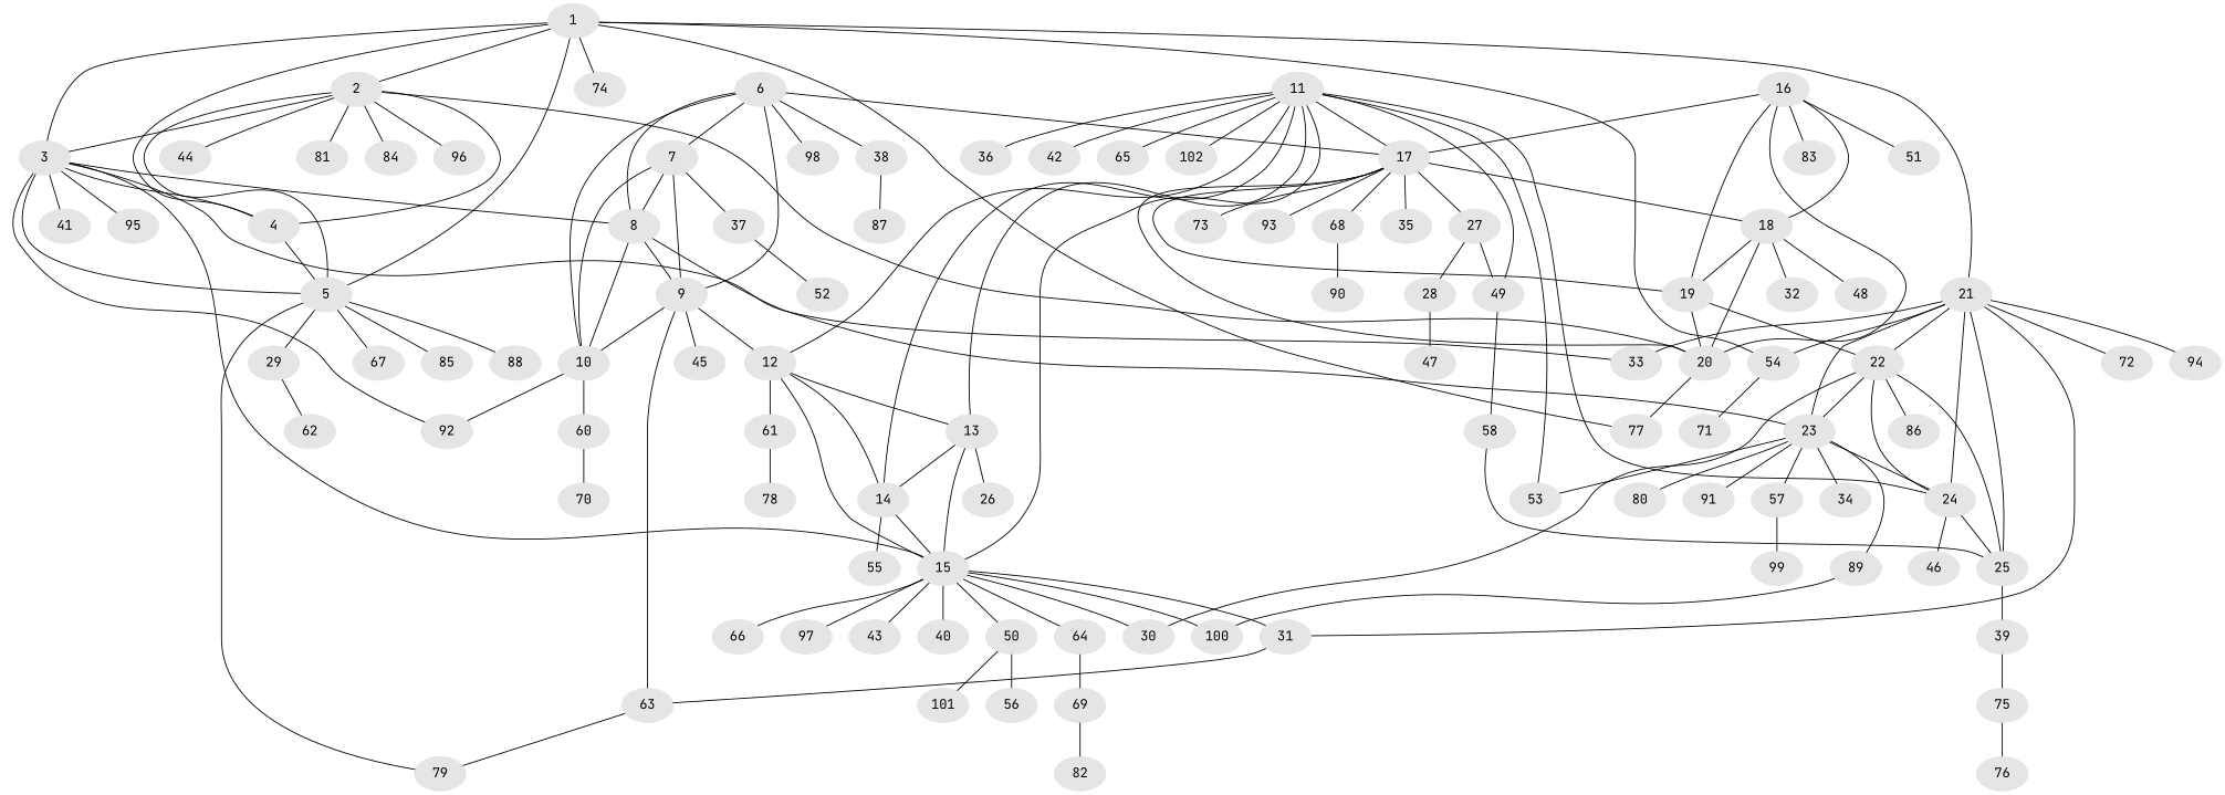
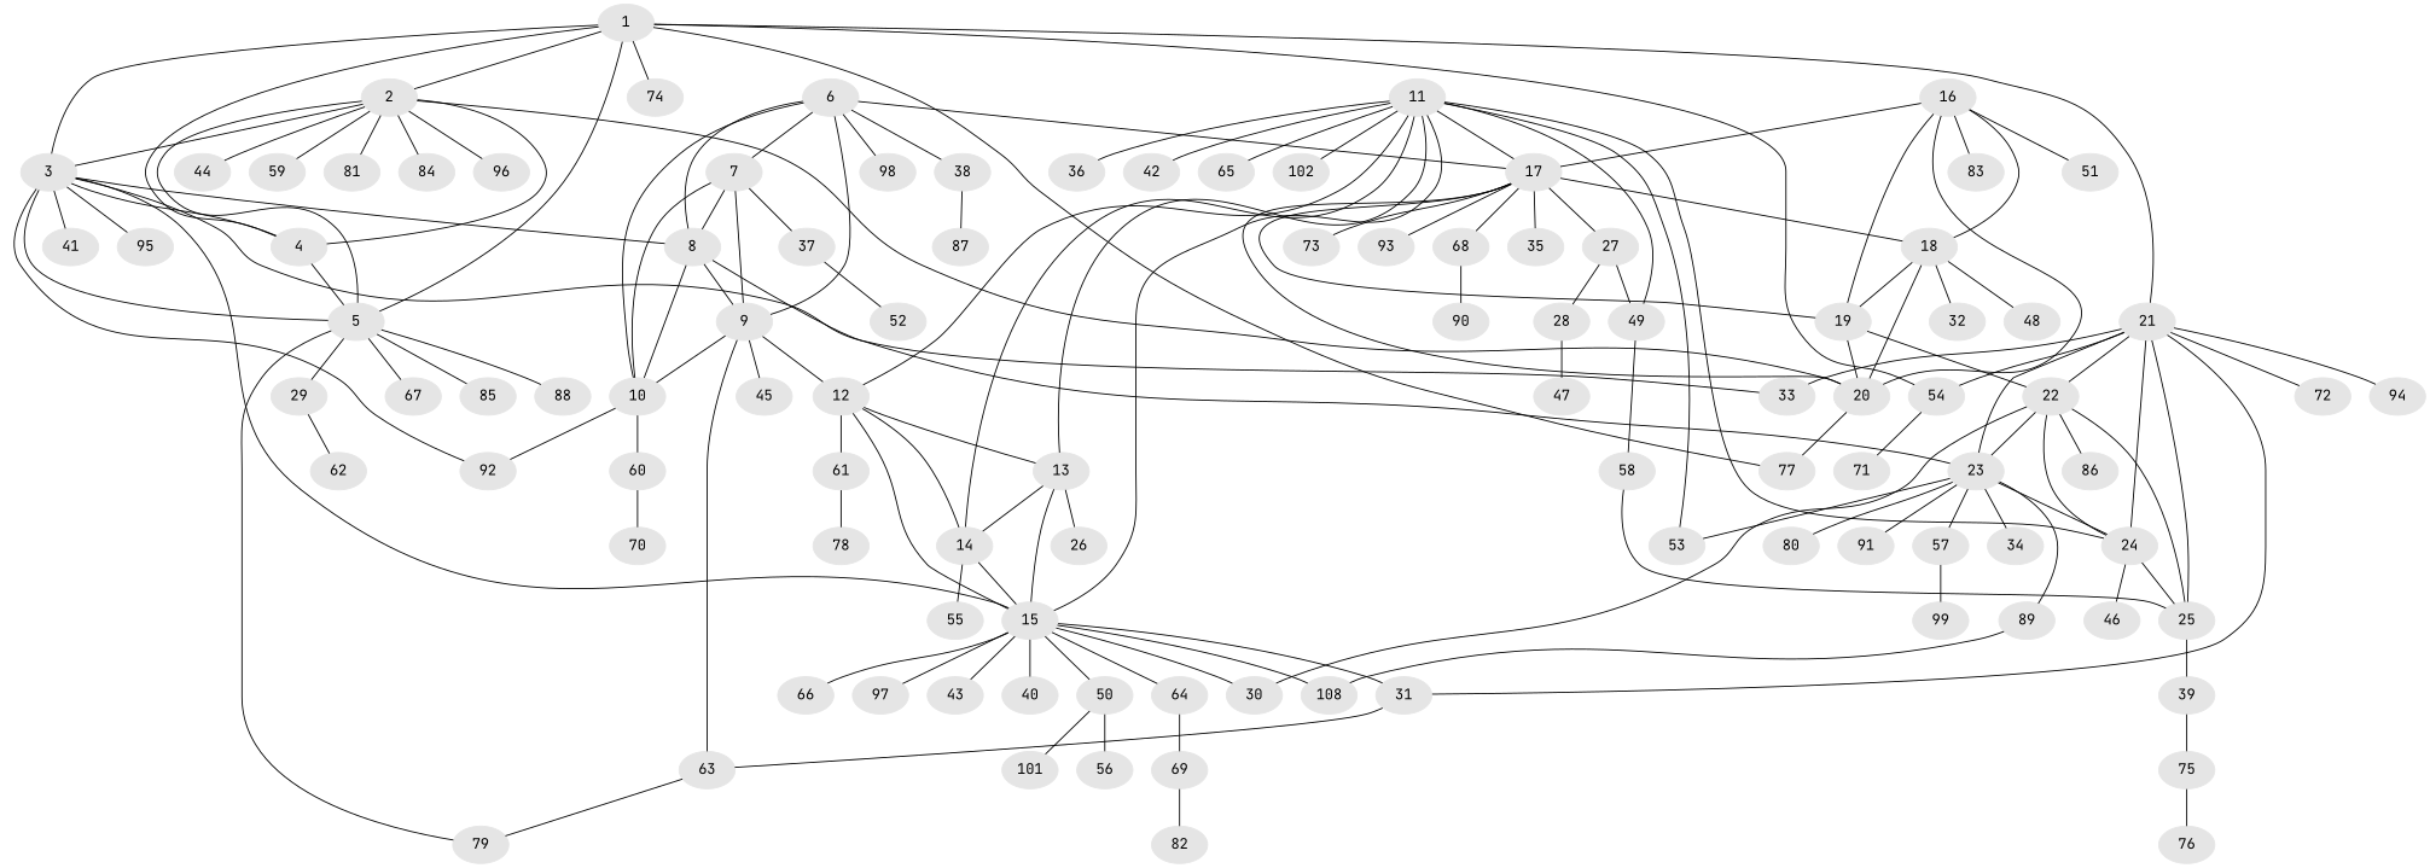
  graph {
    fontname="JetBrains Mono"
    node [color=gray90 fontname="JetBrains Mono" style=filled]
    edge [fontname="JetBrains Mono"]
    1
    2
    3
    4
    5
    21
    54
    74
    77
    20
    44
+   59
    81
    84
    96
    8
    15
    33
    41
    92
    95
    29
    67
    79
    85
    88
    23
    24
    31
    22
    25
    72
    94
    71
    9
    10
    30
    40
    43
    50
    64
    66
    97
-   100
+   100 [label=108]
    62
    6
    7
    17
    38
    98
    37
    12
    45
    63
    60
    18
    19
    27
    35
    68
    73
    93
    87
    52
    53
    34
    57
    80
    89
    91
    13
    14
    61
    70
    11
    36
    42
    49
    65
    102
    26
    55
    46
    58
    78
    56
    101
    69
    16
    51
    83
    32
    48
    28
    90
    86
    39
    99
    75
    47
    76
    82
    1 -- 2
    1 -- 3
    1 -- 4
    1 -- 5
    1 -- 21
    1 -- 54
    1 -- 74
    1 -- 77
    2 -- 3
    2 -- 4
    2 -- 5
    2 -- 20
    2 -- 44
+   2 -- 59
    2 -- 81
    2 -- 84
    2 -- 96
    3 -- 4
    3 -- 5
    3 -- 8
    3 -- 15
    3 -- 33
    3 -- 41
    3 -- 92
    3 -- 95
    4 -- 5
    5 -- 29
    5 -- 67
    5 -- 79
    5 -- 85
    5 -- 88
    21 -- 54
    21 -- 33
    21 -- 23
    21 -- 24
    21 -- 31
    21 -- 22
    21 -- 25
    21 -- 72
    21 -- 94
    54 -- 71
    20 -- 77
    8 -- 23
    8 -- 9
    8 -- 10
    15 -- 31
    15 -- 30
    15 -- 40
    15 -- 43
    15 -- 50
    15 -- 64
    15 -- 66
    15 -- 97
    15 -- 100
    29 -- 62
    23 -- 24
    23 -- 53
    23 -- 34
    23 -- 57
    23 -- 80
    23 -- 89
    23 -- 91
    24 -- 25
    24 -- 46
    31 -- 63
    22 -- 23
    22 -- 24
    22 -- 25
    22 -- 30
    22 -- 86
    25 -- 39
    9 -- 10
    9 -- 12
    9 -- 45
    9 -- 63
    10 -- 92
    10 -- 60
    50 -- 56
    50 -- 101
    64 -- 69
    6 -- 8
    6 -- 9
    6 -- 10
    6 -- 7
    6 -- 17
    6 -- 38
    6 -- 98
    7 -- 8
    7 -- 9
    7 -- 10
    7 -- 37
    17 -- 20
    17 -- 18
    17 -- 19
    17 -- 27
    17 -- 35
    17 -- 68
    17 -- 73
    17 -- 93
    38 -- 87
    37 -- 52
    12 -- 15
    12 -- 13
    12 -- 14
    12 -- 61
    63 -- 79
    60 -- 70
    18 -- 20
    18 -- 19
    18 -- 32
    18 -- 48
    19 -- 20
    19 -- 22
    27 -- 49
    27 -- 28
    68 -- 90
    57 -- 99
    89 -- 100
    13 -- 15
    13 -- 14
    13 -- 26
    14 -- 15
    14 -- 55
    61 -- 78
    11 -- 15
    11 -- 24
    11 -- 17
    11 -- 12
    11 -- 53
    11 -- 13
    11 -- 14
    11 -- 36
    11 -- 42
    11 -- 49
    11 -- 65
    11 -- 102
    49 -- 58
    58 -- 25
    69 -- 82
    16 -- 20
    16 -- 17
    16 -- 18
    16 -- 19
    16 -- 51
    16 -- 83
    28 -- 47
    39 -- 75
    75 -- 76
  }
